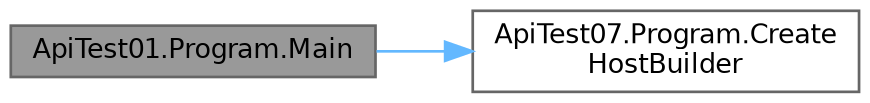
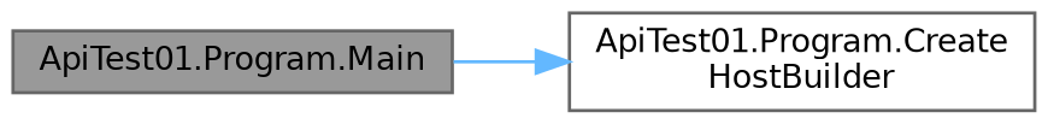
  digraph {
    rankdir=LR
    node [fontname=Helvetica fontsize=10 shape=box style=filled]
    n1 [color=gray40 fillcolor=grey60 fontcolor=black height=0.2 label="ApiTest01.Program.Main" width=0.4]
-   n2 [color=grey40 fillcolor=white height=0.2 label="ApiTest07.Program.Create\lHostBuilder" width=0.4]
+   n2 [color=grey40 fillcolor=white height=0.2 label="ApiTest01.Program.Create\lHostBuilder" width=0.4]
    n1 -> n2 [color=steelblue1 fontname=Helvetica fontsize=10 labelfontname=Helvetica labelfontsize=10 style=solid]
  }
